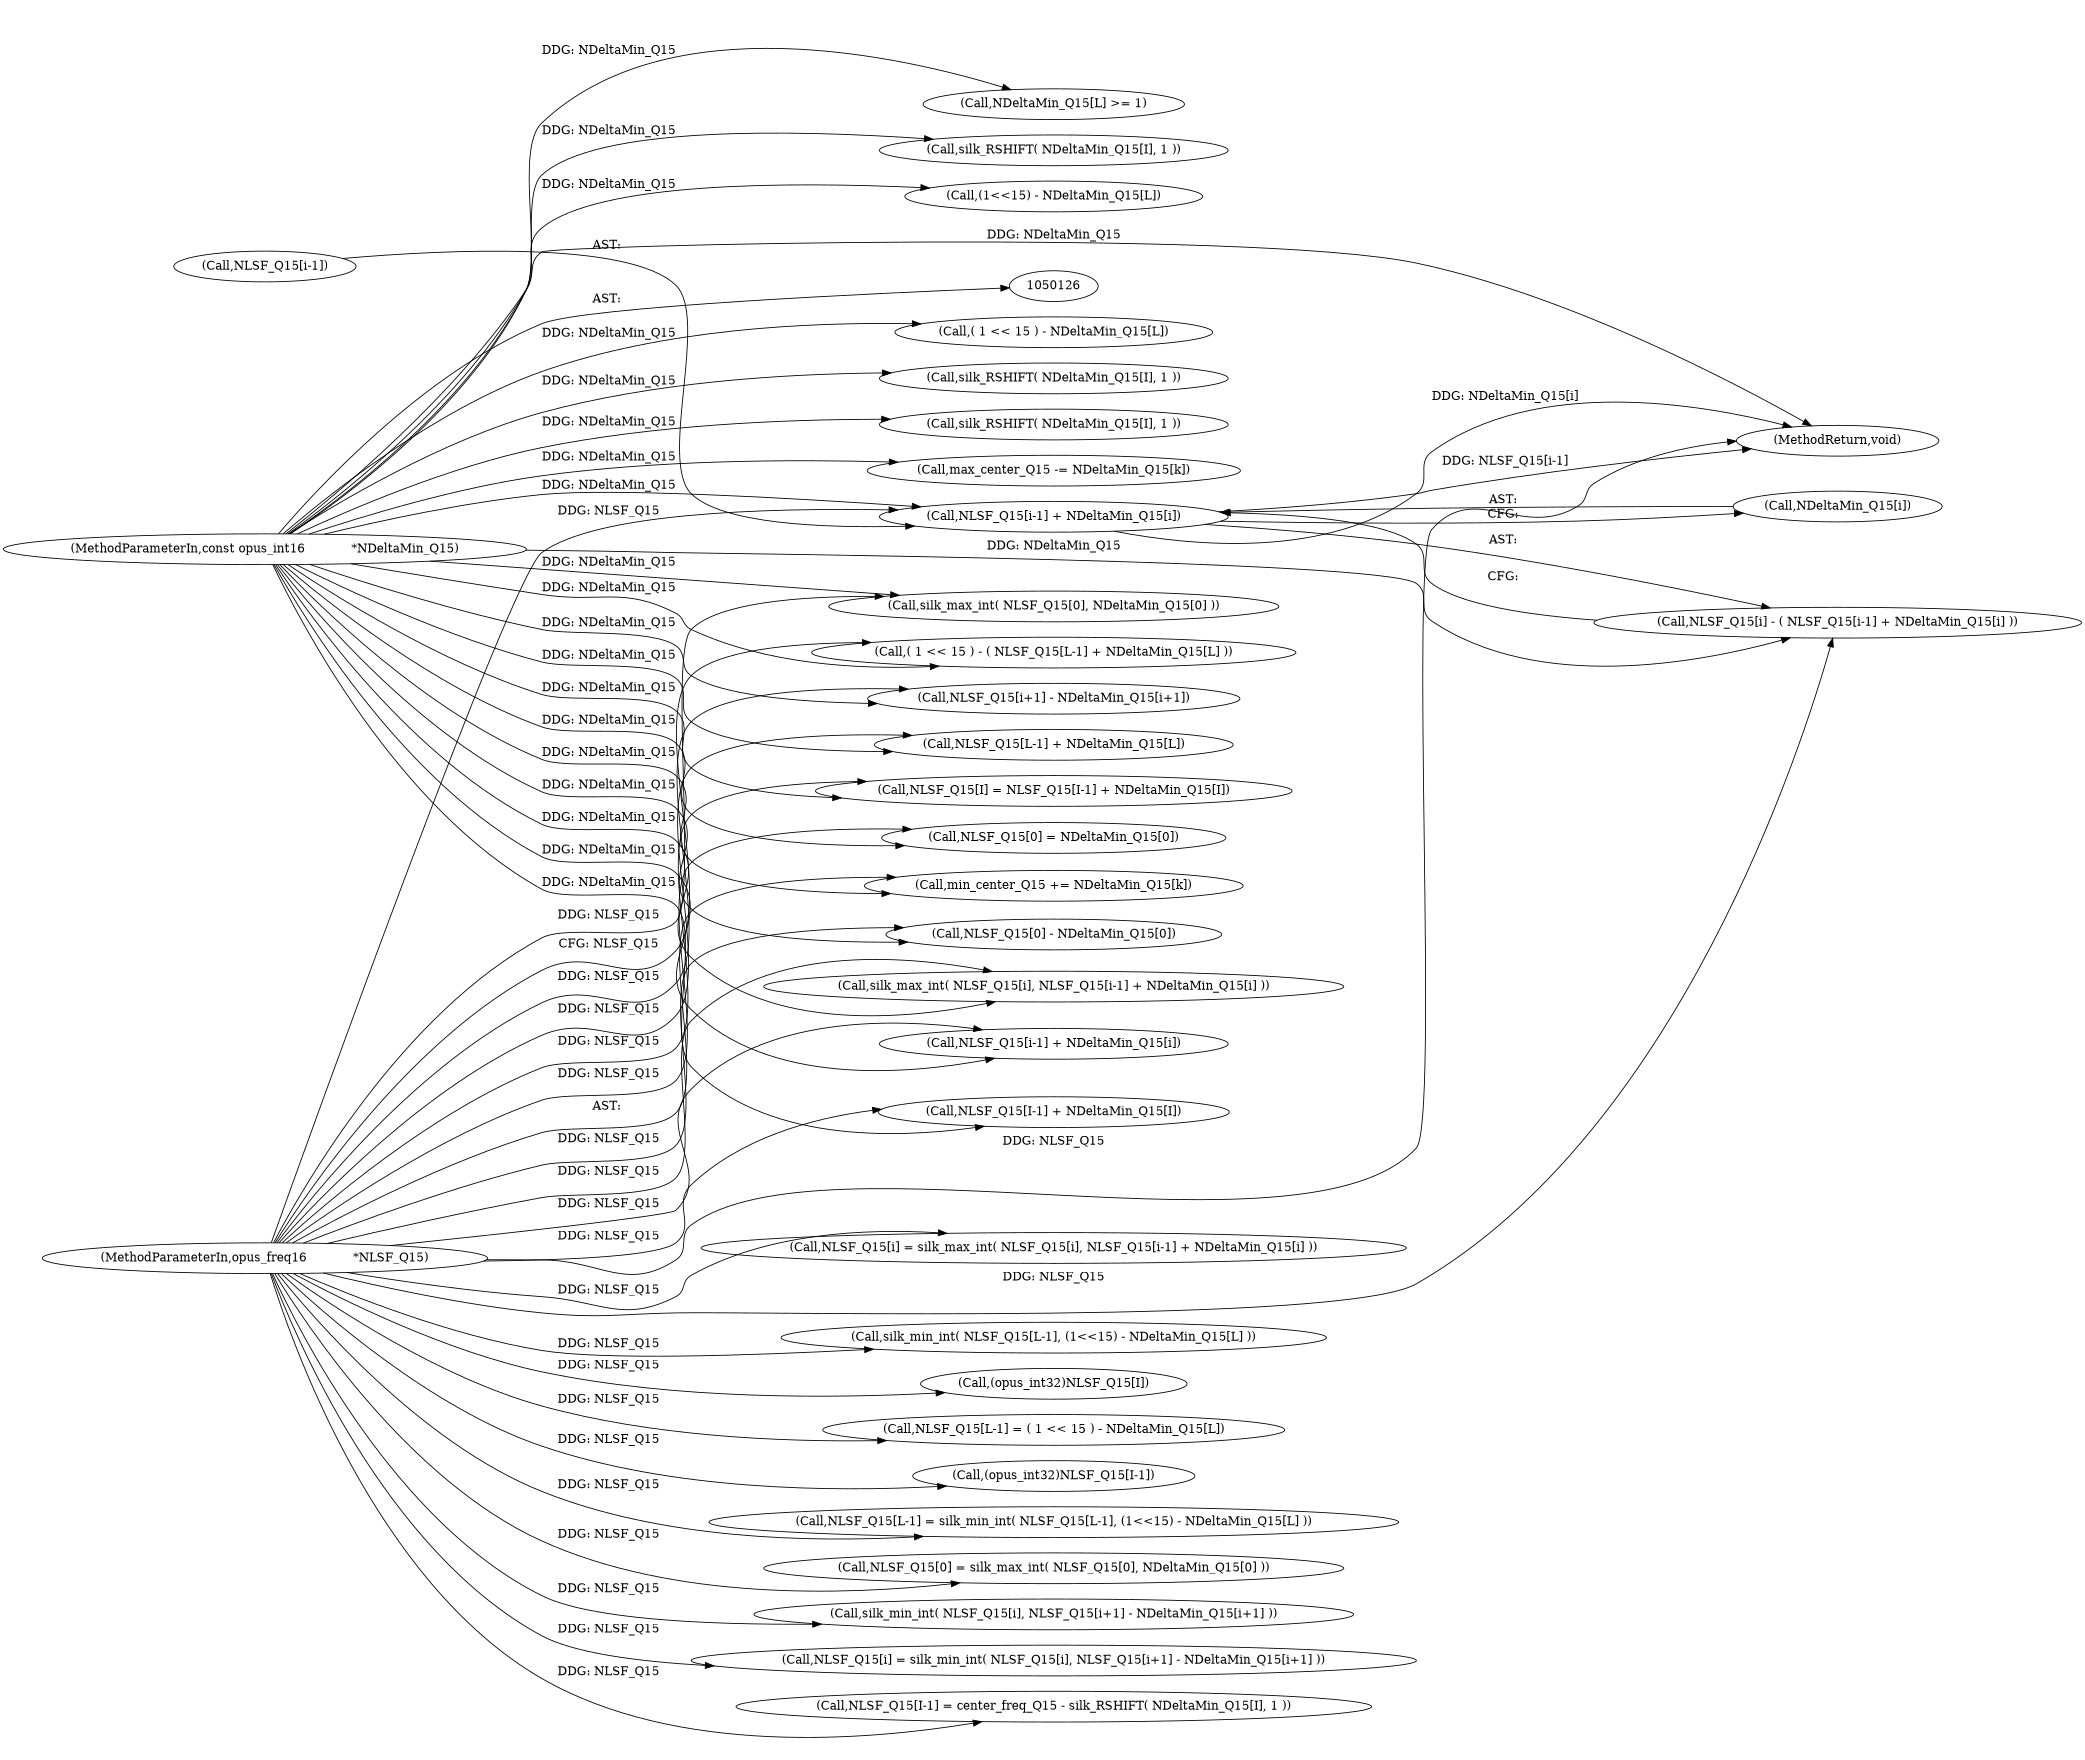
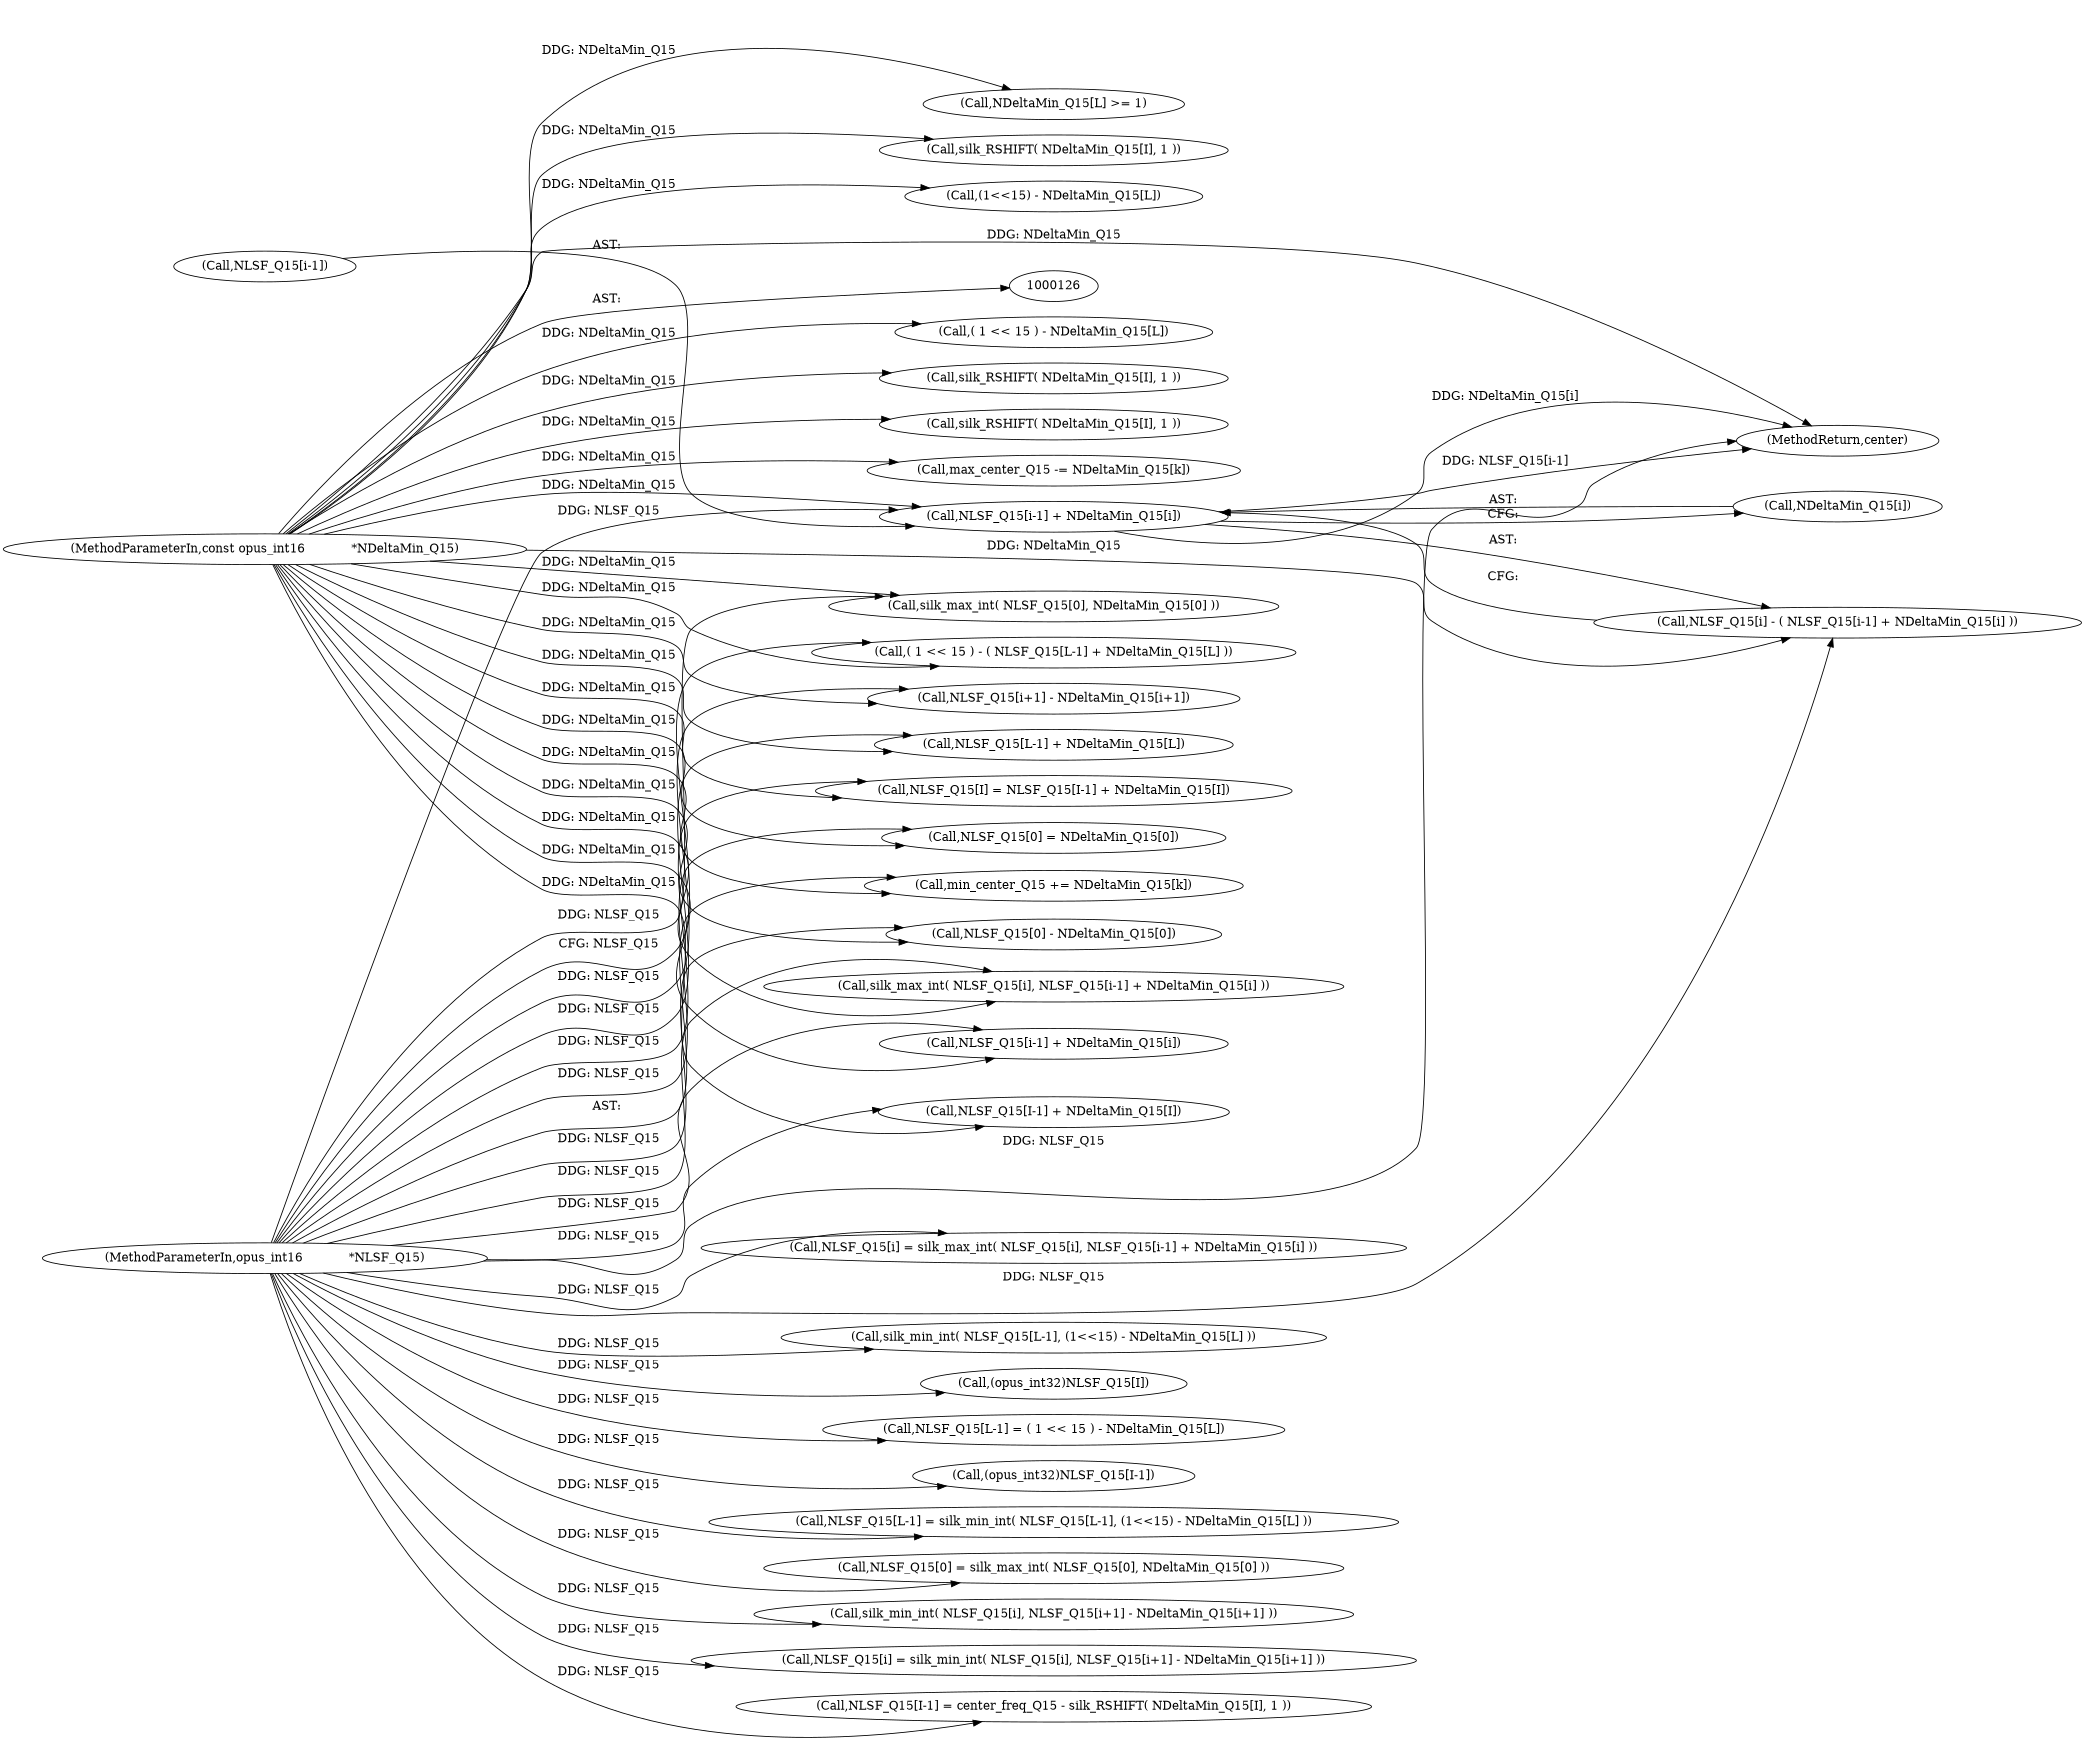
  digraph {
    rankdir=LR
    n1 [label="(Call,NLSF_Q15[i-1] + NDeltaMin_Q15[i])"]
    n2 [label="(Call,NLSF_Q15[i] - ( NLSF_Q15[i-1] + NDeltaMin_Q15[i] ))"]
    n3 [label="(Call,NDeltaMin_Q15[i])"]
-   n4 [label="(MethodReturn,void)"]
-   n5 [label="(MethodParameterIn,opus_freq16            *NLSF_Q15)"]
+   n4 [label="(MethodReturn,center)"]
+   n5 [label="(MethodParameterIn,opus_int16            *NLSF_Q15)"]
    n6 [label="(Call,NLSF_Q15[L-1] = ( 1 << 15 ) - NDeltaMin_Q15[L])"]
    n7 [label="(Call,silk_max_int( NLSF_Q15[i], NLSF_Q15[i-1] + NDeltaMin_Q15[i] ))"]
    n8 [label="(Call,(opus_int32)NLSF_Q15[I-1])"]
    n9 [label="(Call,NLSF_Q15[L-1] = silk_min_int( NLSF_Q15[L-1], (1<<15) - NDeltaMin_Q15[L] ))"]
    n10 [label="(Call,NLSF_Q15[0] = silk_max_int( NLSF_Q15[0], NDeltaMin_Q15[0] ))"]
    n11 [label="(Call,silk_min_int( NLSF_Q15[i], NLSF_Q15[i+1] - NDeltaMin_Q15[i+1] ))"]
    n12 [label="(Call,NLSF_Q15[I-1] + NDeltaMin_Q15[I])"]
    n13 [label="(Call,NLSF_Q15[i] = silk_min_int( NLSF_Q15[i], NLSF_Q15[i+1] - NDeltaMin_Q15[i+1] ))"]
    n14 [label="(Call,NLSF_Q15[I-1] = center_freq_Q15 - silk_RSHIFT( NDeltaMin_Q15[I], 1 ))"]
    n15 [label="(Call,NLSF_Q15[i] = silk_max_int( NLSF_Q15[i], NLSF_Q15[i-1] + NDeltaMin_Q15[i] ))"]
    n16 [label="(Call,silk_min_int( NLSF_Q15[L-1], (1<<15) - NDeltaMin_Q15[L] ))"]
    n17 [label="(Call,NLSF_Q15[I] = NLSF_Q15[I-1] + NDeltaMin_Q15[I])"]
    n18 [label="(Call,NLSF_Q15[0] = NDeltaMin_Q15[0])"]
    n19 [label="(Call,NLSF_Q15[0] - NDeltaMin_Q15[0])"]
    n20 [label="(Call,silk_max_int( NLSF_Q15[0], NDeltaMin_Q15[0] ))"]
    n21 [label="(Call,(opus_int32)NLSF_Q15[I])"]
    n22 [label="(Call,( 1 << 15 ) - ( NLSF_Q15[L-1] + NDeltaMin_Q15[L] ))"]
    n23 [label="(Call,NLSF_Q15[i+1] - NDeltaMin_Q15[i+1])"]
    n24 [label="(Call,NLSF_Q15[i-1] + NDeltaMin_Q15[i])"]
    n25 [label="(Call,NLSF_Q15[L-1] + NDeltaMin_Q15[L])"]
    n26 [label="(Call,min_center_Q15 += NDeltaMin_Q15[k])"]
    n27 [label="(MethodParameterIn,const opus_int16            *NDeltaMin_Q15)"]
-   1000126 [label=1050126]
+   1000126
    n29 [label="(Call,( 1 << 15 ) - NDeltaMin_Q15[L])"]
    n30 [label="(Call,silk_RSHIFT( NDeltaMin_Q15[I], 1 ))"]
    n31 [label="(Call,silk_RSHIFT( NDeltaMin_Q15[I], 1 ))"]
    n32 [label="(Call,max_center_Q15 -= NDeltaMin_Q15[k])"]
    n33 [label="(Call,NDeltaMin_Q15[L] >= 1)"]
    n34 [label="(Call,silk_RSHIFT( NDeltaMin_Q15[I], 1 ))"]
    n35 [label="(Call,(1<<15) - NDeltaMin_Q15[L])"]
    n36 [label="(Call,NLSF_Q15[i-1])"]
    n1 -> n2 [label="AST: "]
    n1 -> n3 [label="CFG: "]
    n1 -> n4 [label="DDG: NLSF_Q15[i-1]"]
    n1 -> n4 [label="DDG: NDeltaMin_Q15[i]"]
    n2 -> n1 [label="CFG: "]
    n3 -> n1 [label="AST: "]
    n5 -> n1 [label="DDG: NLSF_Q15"]
    n5 -> n2 [label="DDG: NLSF_Q15"]
    n5 -> n4 [label="DDG: NLSF_Q15"]
    n5 -> n6 [label="DDG: NLSF_Q15"]
    n5 -> n7 [label="DDG: NLSF_Q15"]
    n5 -> n8 [label="DDG: NLSF_Q15"]
    n5 -> n9 [label="DDG: NLSF_Q15"]
    n5 -> n10 [label="DDG: NLSF_Q15"]
    n5 -> n11 [label="DDG: NLSF_Q15"]
    n5 -> n12 [label="DDG: NLSF_Q15"]
    n5 -> n13 [label="DDG: NLSF_Q15"]
    n5 -> n14 [label="DDG: NLSF_Q15"]
    n5 -> n15 [label="DDG: NLSF_Q15"]
    n5 -> n16 [label="DDG: NLSF_Q15"]
    n5 -> n17 [label="DDG: NLSF_Q15"]
    n5 -> n18 [label="DDG: NLSF_Q15"]
    n5 -> n19 [label="DDG: NLSF_Q15"]
    n5 -> n20 [label="DDG: NLSF_Q15"]
    n5 -> n21 [label="DDG: NLSF_Q15"]
    n5 -> n22 [label="CFG: NLSF_Q15"]
    n5 -> n23 [label="DDG: NLSF_Q15"]
    n5 -> n24 [label="DDG: NLSF_Q15"]
    n5 -> n25 [label="DDG: NLSF_Q15"]
    n5 -> n26 [label="AST: "]
    n27 -> n1 [label="DDG: NDeltaMin_Q15"]
    n27 -> n2 [label="DDG: NDeltaMin_Q15"]
    n27 -> n4 [label="DDG: NDeltaMin_Q15"]
    n27 -> n7 [label="DDG: NDeltaMin_Q15"]
    n27 -> n12 [label="DDG: NDeltaMin_Q15"]
    n27 -> n17 [label="DDG: NDeltaMin_Q15"]
    n27 -> n18 [label="DDG: NDeltaMin_Q15"]
    n27 -> n19 [label="DDG: NDeltaMin_Q15"]
    n27 -> n20 [label="DDG: NDeltaMin_Q15"]
    n27 -> n22 [label="DDG: NDeltaMin_Q15"]
    n27 -> n23 [label="DDG: NDeltaMin_Q15"]
    n27 -> n24 [label="DDG: NDeltaMin_Q15"]
    n27 -> n25 [label="DDG: NDeltaMin_Q15"]
    n27 -> n26 [label="DDG: NDeltaMin_Q15"]
    n27 -> 1000126 [label="AST: "]
    n27 -> n29 [label="DDG: NDeltaMin_Q15"]
    n27 -> n30 [label="DDG: NDeltaMin_Q15"]
    n27 -> n31 [label="DDG: NDeltaMin_Q15"]
    n27 -> n32 [label="DDG: NDeltaMin_Q15"]
    n27 -> n33 [label="DDG: NDeltaMin_Q15"]
    n27 -> n34 [label="DDG: NDeltaMin_Q15"]
    n27 -> n35 [label="DDG: NDeltaMin_Q15"]
    n36 -> n1 [label="AST: "]
  }
